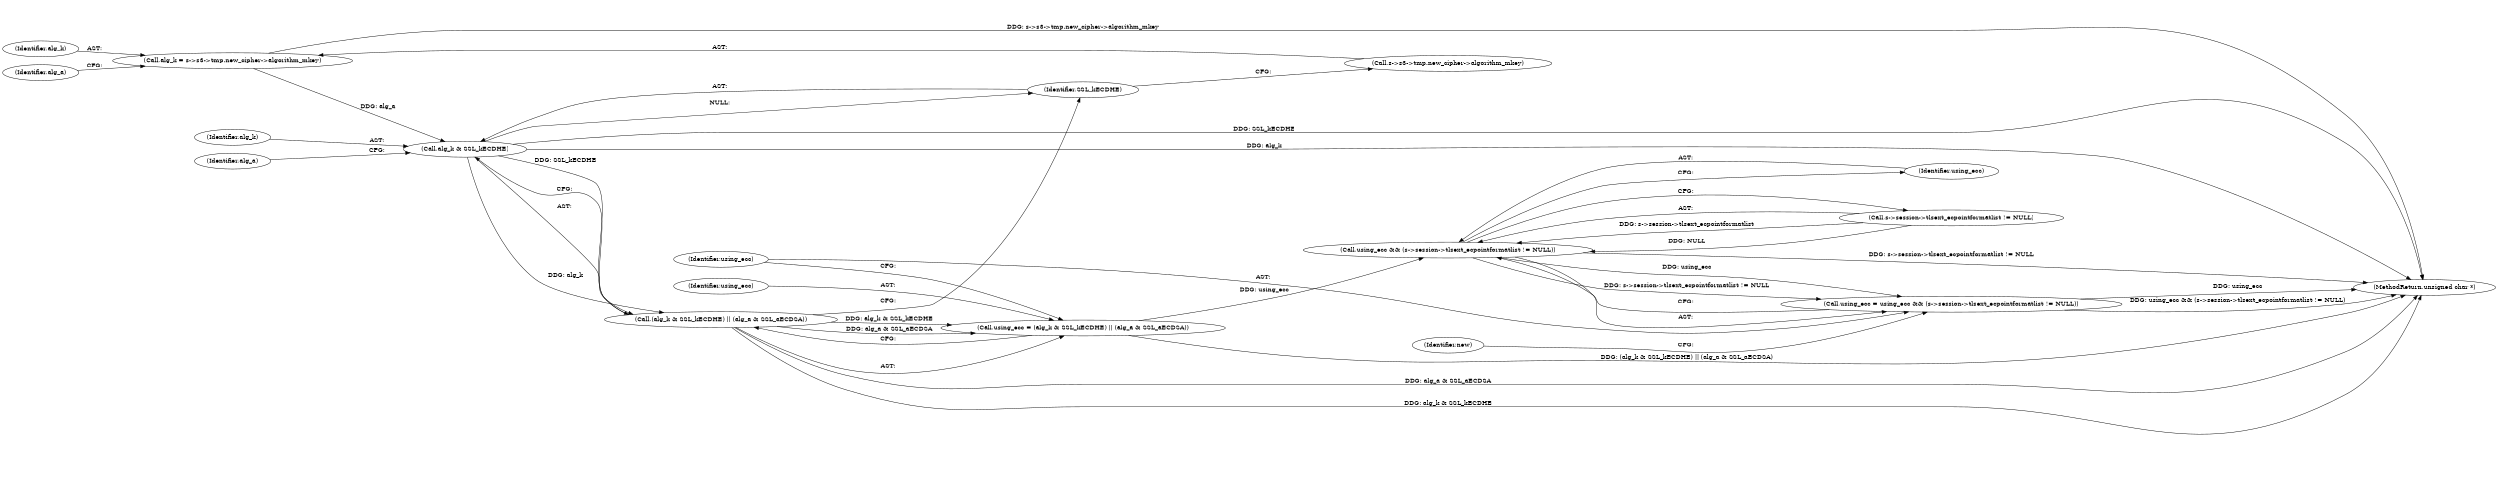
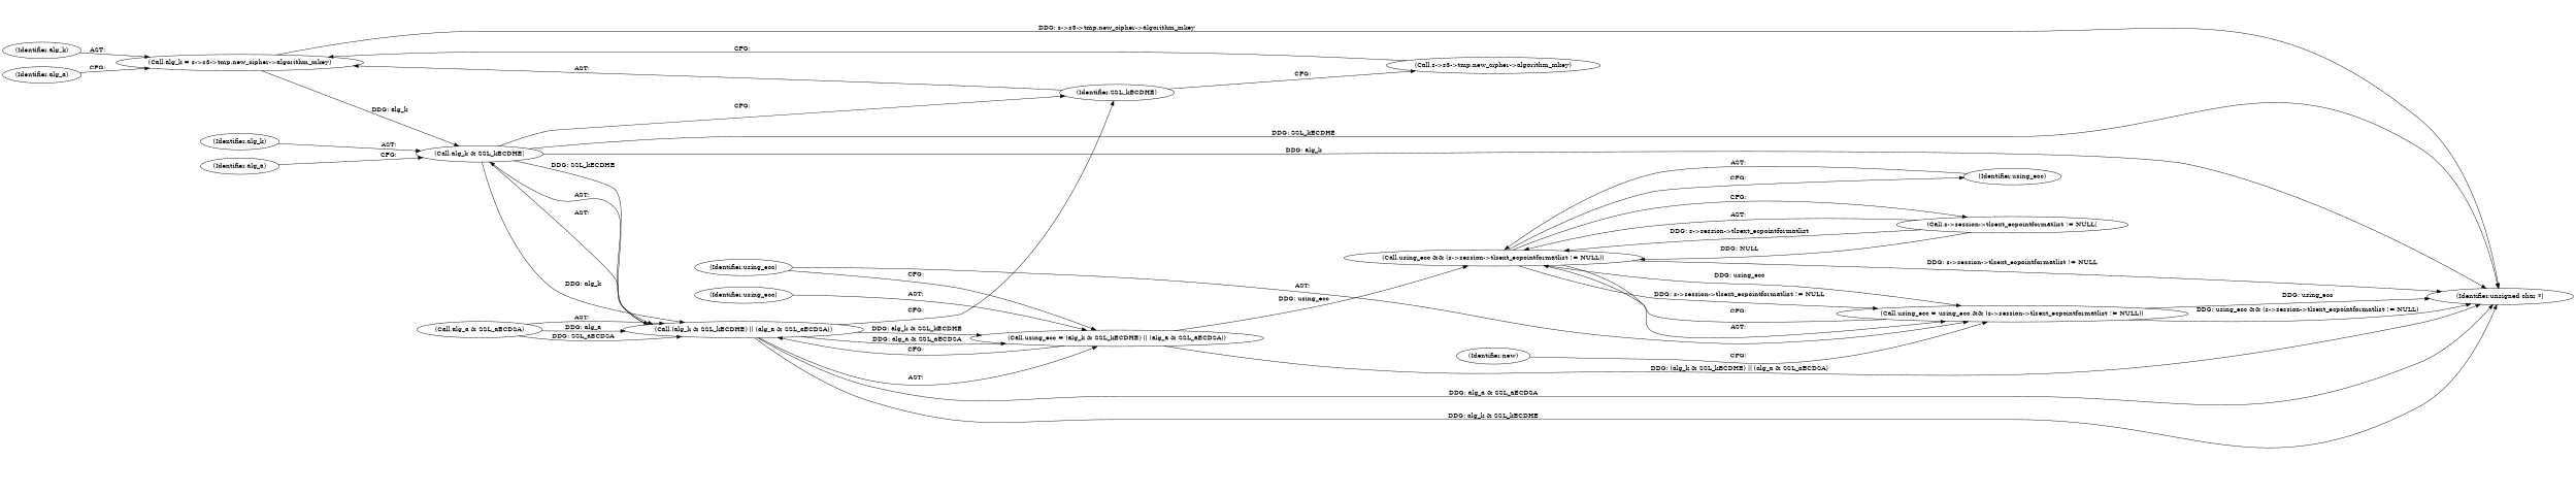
  digraph {
    rankdir=LR
    n1 [label="(Call,alg_k = s->s3->tmp.new_cipher->algorithm_mkey)"]
    n2 [label="(Call,alg_k & SSL_kECDHE)"]
-   n3 [label="(MethodReturn,unsigned char *)"]
+   n3 [label="(Identifier,unsigned char *)"]
    n4 [label="(Call,(alg_k & SSL_kECDHE) || (alg_a & SSL_aECDSA))"]
    n5 [label="(Identifier,SSL_kECDHE)"]
    n6 [label="(Call,s->s3->tmp.new_cipher->algorithm_mkey)"]
    n7 [label="(Call,using_ecc = (alg_k & SSL_kECDHE) || (alg_a & SSL_aECDSA))"]
    n8 [label="(Call,using_ecc && (s->session->tlsext_ecpointformatlist != NULL))"]
+   n9 [label="(Call,alg_a & SSL_aECDSA)"]
    n10 [label="(Call,using_ecc = using_ecc && (s->session->tlsext_ecpointformatlist != NULL))"]
    n11 [label="(Identifier,using_ecc)"]
    n12 [label="(Call,s->session->tlsext_ecpointformatlist != NULL)"]
    n13 [label="(Identifier,using_ecc)"]
    n14 [label="(Identifier,new)"]
    n15 [label="(Identifier,using_ecc)"]
    n16 [label="(Identifier,alg_k)"]
    n17 [label="(Identifier,alg_k)"]
    n18 [label="(Identifier,alg_a)"]
    n19 [label="(Identifier,alg_a)"]
-   n1 -> n2 [label="DDG: alg_a"]
+   n1 -> n2 [label="DDG: alg_k"]
    n1 -> n3 [label="DDG: s->s3->tmp.new_cipher->algorithm_mkey"]
    n2 -> n3 [label="DDG: SSL_kECDHE"]
    n2 -> n3 [label="DDG: alg_k"]
    n2 -> n4 [label="AST: "]
    n2 -> n4 [label="DDG: alg_k"]
    n2 -> n4 [label="DDG: SSL_kECDHE"]
-   n2 -> n5 [label="NULL: "]
-   n4 -> n2 [label="CFG: "]
+   n2 -> n5 [label="CFG: "]
+   n4 -> n2 [label="AST: "]
    n4 -> n3 [label="DDG: alg_a & SSL_aECDSA"]
    n4 -> n3 [label="DDG: alg_k & SSL_kECDHE"]
    n4 -> n5 [label="CFG: "]
    n4 -> n7 [label="AST: "]
    n4 -> n7 [label="DDG: alg_k & SSL_kECDHE"]
    n4 -> n7 [label="DDG: alg_a & SSL_aECDSA"]
-   n5 -> n2 [label="AST: "]
+   n5 -> n1 [label="AST: "]
    n5 -> n6 [label="CFG: "]
-   n6 -> n1 [label="AST: "]
+   n6 -> n1 [label="CFG: "]
    n7 -> n3 [label="DDG: (alg_k & SSL_kECDHE) || (alg_a & SSL_aECDSA)"]
    n7 -> n4 [label="CFG: "]
    n7 -> n8 [label="DDG: using_ecc"]
    n8 -> n3 [label="DDG: s->session->tlsext_ecpointformatlist != NULL"]
    n8 -> n10 [label="AST: "]
    n8 -> n10 [label="DDG: using_ecc"]
    n8 -> n10 [label="DDG: s->session->tlsext_ecpointformatlist != NULL"]
    n8 -> n11 [label="CFG: "]
    n8 -> n12 [label="CFG: "]
+   n9 -> n4 [label="AST: "]
+   n9 -> n4 [label="DDG: alg_a"]
+   n9 -> n4 [label="DDG: SSL_aECDSA"]
    n10 -> n3 [label="DDG: using_ecc && (s->session->tlsext_ecpointformatlist != NULL)"]
    n10 -> n3 [label="DDG: using_ecc"]
    n10 -> n8 [label="CFG: "]
    n11 -> n8 [label="AST: "]
    n12 -> n8 [label="AST: "]
    n12 -> n8 [label="DDG: s->session->tlsext_ecpointformatlist"]
    n12 -> n8 [label="DDG: NULL"]
    n13 -> n7 [label="AST: "]
    n14 -> n10 [label="CFG: "]
    n15 -> n7 [label="CFG: "]
    n15 -> n10 [label="AST: "]
    n16 -> n1 [label="AST: "]
    n17 -> n2 [label="AST: "]
    n18 -> n2 [label="CFG: "]
    n19 -> n1 [label="CFG: "]
  }
